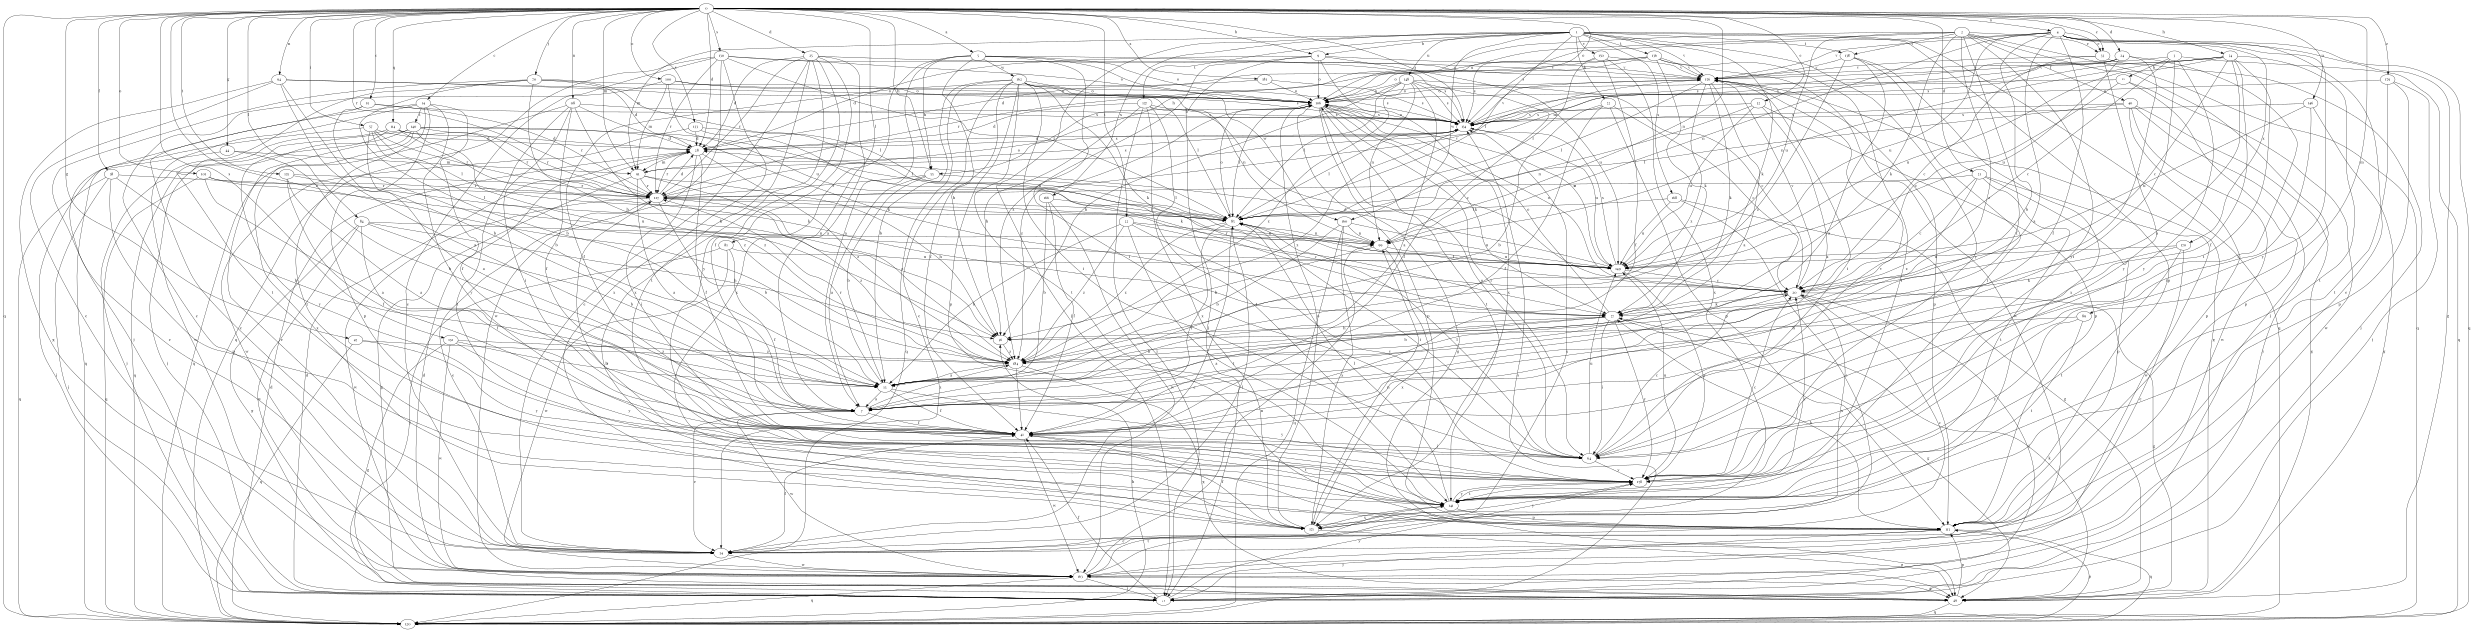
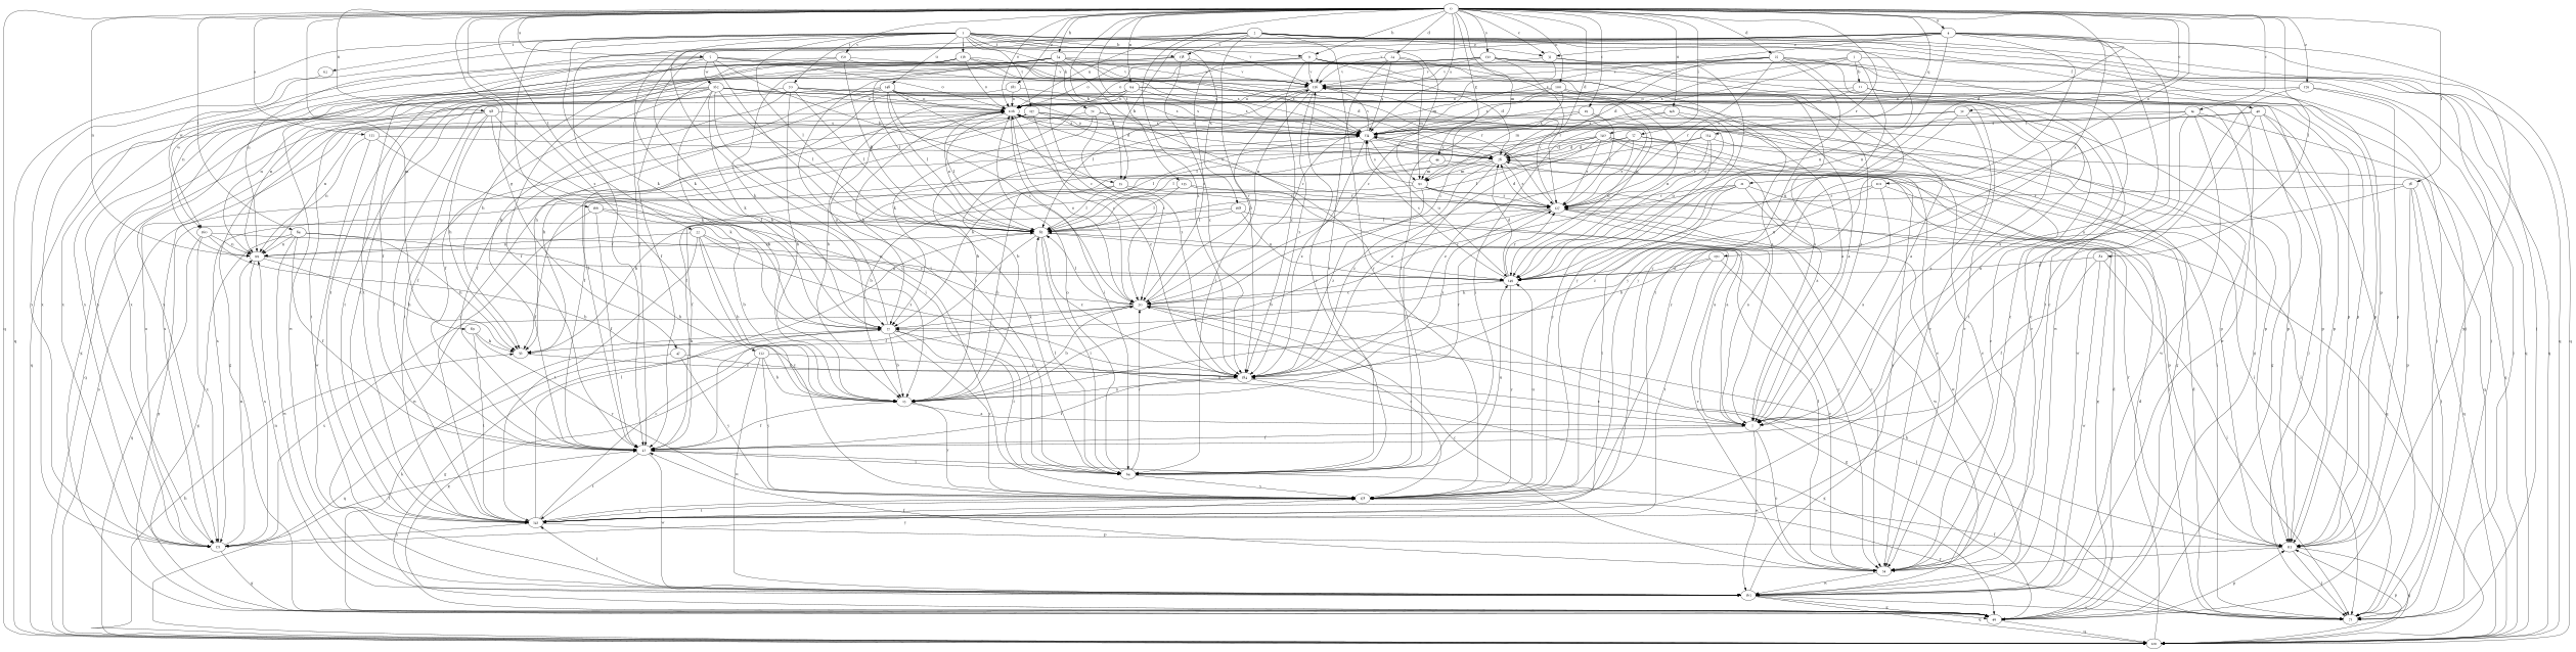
  strict digraph {
    fontname="Playfair Display"
    node [fontname="Playfair Display"]
    edge [fontname="Playfair Display"]
    0
    4
    5
    9
    14
    19
    21
    22
    24
    25
    28
    32
    33
    38
    44
    47
    54
    55
    57
    70
    81
    84
    89
    91
    94
    98
    99
    100
    101
    106
    114
    120
    127
    130
    132
    133
    134
    135
    146
    179
    181
    184
    156
    178
    41
    149
    7
    13
    34
    49
    170
    160
    64
    56
    162
    171
    71
    113
    163
    140
    141
    20
    85
    77
    1
+   62
    72
    136
    137
    138
    148
    150
    166
    168
    2
    40
    3
    11
    0 -> 4 [label=a]
    0 -> 5 [label=a]
    0 -> 9 [label=b]
    0 -> 14 [label=c]
    0 -> 19 [label=c]
    0 -> 21 [label=d]
    0 -> 22 [label=t]
    0 -> 24 [label=d]
    0 -> 25 [label=d]
    0 -> 28 [label=d]
    0 -> 32 [label=e]
    0 -> 33 [label=e]
    0 -> 38 [label=f]
    0 -> 44 [label=g]
    0 -> 47 [label=g]
    0 -> 54 [label=h]
    0 -> 55 [label=h]
    0 -> 57 [label=i]
    0 -> 70 [label=j]
    0 -> 81 [label=l]
    0 -> 84 [label=l]
    0 -> 89 [label=m]
    0 -> 91 [label=m]
    0 -> 94 [label=n]
    0 -> 98 [label=n]
    0 -> 99 [label=n]
    0 -> 100 [label=o]
    0 -> 101 [label=o]
    0 -> 106 [label=o]
    0 -> 114 [label=q]
    0 -> 120 [label=q]
    0 -> 127 [label=r]
    0 -> 130 [label=s]
    0 -> 132 [label=s]
    0 -> 133 [label=s]
    0 -> 134 [label=s]
    0 -> 135 [label=t]
    0 -> 146 [label=u]
    0 -> 179 [label=z]
    0 -> 181 [label=z]
    0 -> 184 [label=z]
    4 -> 33 [label=e]
    4 -> 99 [label=n]
    4 -> 120 [label=q]
    4 -> 134 [label=s]
    4 -> 156 [label=v]
    4 -> 178 [label=y]
    4 -> 41 [label=f]
    4 -> 149 [label=u]
    4 -> 7 [label=a]
    4 -> 13 [label=b]
    4 -> 34 [label=e]
    4 -> 49 [label=g]
    4 -> 170 [label=x]
    5 -> 55 [label=h]
    5 -> 106 [label=o]
    5 -> 134 [label=s]
    5 -> 7 [label=a]
    5 -> 160 [label=w]
    5 -> 64 [label=i]
    5 -> 56 [label=h]
    5 -> 162 [label=w]
    5 -> 171 [label=x]
    9 -> 28 [label=d]
    9 -> 106 [label=o]
    9 -> 184 [label=z]
    9 -> 156 [label=v]
    9 -> 149 [label=u]
    9 -> 171 [label=x]
    9 -> 71 [label=j]
    14 -> 120 [label=q]
    14 -> 178 [label=y]
    14 -> 41 [label=f]
    14 -> 113 [label=p]
    14 -> 163 [label=w]
    14 -> 140 [label=t]
    14 -> 141 [label=t]
    19 -> 127 [label=r]
    19 -> 134 [label=s]
    19 -> 13 [label=b]
    19 -> 34 [label=e]
    21 -> 127 [label=r]
    21 -> 184 [label=z]
    21 -> 113 [label=p]
    21 -> 163 [label=w]
    21 -> 141 [label=t]
    21 -> 20 [label=c]
    22 -> 99 [label=n]
    22 -> 184 [label=z]
    22 -> 178 [label=y]
    22 -> 13 [label=b]
    22 -> 141 [label=t]
    22 -> 20 [label=c]
    24 -> 91 [label=m]
    24 -> 134 [label=s]
    24 -> 156 [label=v]
    24 -> 149 [label=u]
    24 -> 64 [label=i]
    24 -> 20 [label=c]
    25 -> 28 [label=d]
    25 -> 127 [label=r]
    25 -> 156 [label=v]
    25 -> 178 [label=y]
    25 -> 41 [label=f]
    25 -> 7 [label=a]
    25 -> 34 [label=e]
    25 -> 171 [label=x]
    25 -> 141 [label=t]
    28 -> 91 [label=m]
    28 -> 127 [label=r]
    28 -> 134 [label=s]
    28 -> 184 [label=z]
    28 -> 41 [label=f]
    28 -> 64 [label=i]
    32 -> 99 [label=n]
    32 -> 134 [label=s]
    32 -> 149 [label=u]
    32 -> 7 [label=a]
    32 -> 113 [label=p]
    33 -> 156 [label=v]
    33 -> 178 [label=y]
    33 -> 71 [label=j]
    33 -> 20 [label=c]
    38 -> 120 [label=q]
    38 -> 127 [label=r]
    38 -> 13 [label=b]
    38 -> 71 [label=j]
    38 -> 113 [label=p]
    44 -> 91 [label=m]
    44 -> 13 [label=b]
    44 -> 71 [label=j]
    47 -> 120 [label=q]
    47 -> 184 [label=z]
    47 -> 178 [label=y]
    54 -> 99 [label=n]
    54 -> 134 [label=s]
    54 -> 156 [label=v]
    54 -> 41 [label=f]
    54 -> 149 [label=u]
    54 -> 7 [label=a]
    54 -> 64 [label=i]
    54 -> 141 [label=t]
    54 -> 20 [label=c]
    55 -> 127 [label=r]
    55 -> 7 [label=a]
    55 -> 13 [label=b]
    55 -> 85 [label=l]
    57 -> 28 [label=d]
    57 -> 127 [label=r]
    57 -> 184 [label=z]
    57 -> 7 [label=a]
    57 -> 34 [label=e]
    57 -> 85 [label=l]
    70 -> 28 [label=d]
    70 -> 106 [label=o]
    70 -> 13 [label=b]
    70 -> 56 [label=h]
    70 -> 71 [label=j]
    70 -> 141 [label=t]
    70 -> 85 [label=l]
    81 -> 41 [label=f]
    81 -> 149 [label=u]
    81 -> 71 [label=j]
    81 -> 163 [label=w]
    84 -> 99 [label=n]
    84 -> 41 [label=f]
    84 -> 13 [label=b]
    84 -> 49 [label=g]
    84 -> 56 [label=h]
    84 -> 163 [label=w]
    89 -> 178 [label=y]
    89 -> 56 [label=h]
    89 -> 141 [label=t]
    91 -> 127 [label=r]
    91 -> 134 [label=s]
    91 -> 184 [label=z]
    91 -> 7 [label=a]
    91 -> 49 [label=g]
    91 -> 56 [label=h]
    94 -> 106 [label=o]
    94 -> 134 [label=s]
    94 -> 7 [label=a]
    94 -> 13 [label=b]
    94 -> 34 [label=e]
    94 -> 49 [label=g]
    98 -> 120 [label=q]
    98 -> 134 [label=s]
    98 -> 41 [label=f]
    98 -> 64 [label=i]
    98 -> 56 [label=h]
    98 -> 141 [label=t]
    98 -> 77 [label=k]
    99 -> 149 [label=u]
    99 -> 56 [label=h]
    99 -> 171 [label=x]
    100 -> 91 [label=m]
    100 -> 106 [label=o]
    100 -> 134 [label=s]
    100 -> 149 [label=u]
    100 -> 34 [label=e]
    101 -> 120 [label=q]
    101 -> 127 [label=r]
    101 -> 149 [label=u]
    101 -> 7 [label=a]
    106 -> 134 [label=s]
    106 -> 184 [label=z]
    106 -> 149 [label=u]
    106 -> 49 [label=g]
    106 -> 64 [label=i]
    106 -> 113 [label=p]
    106 -> 141 [label=t]
    106 -> 85 [label=l]
    106 -> 77 [label=k]
    114 -> 28 [label=d]
    114 -> 127 [label=r]
    114 -> 178 [label=y]
    114 -> 71 [label=j]
    114 -> 77 [label=k]
    120 -> 28 [label=d]
    120 -> 134 [label=s]
    120 -> 56 [label=h]
    120 -> 113 [label=p]
    127 -> 28 [label=d]
    127 -> 106 [label=o]
    127 -> 184 [label=z]
    127 -> 156 [label=v]
    127 -> 13 [label=b]
    127 -> 34 [label=e]
    127 -> 163 [label=w]
    127 -> 85 [label=l]
    130 -> 106 [label=o]
    130 -> 120 [label=q]
    130 -> 127 [label=r]
    130 -> 156 [label=v]
    130 -> 34 [label=e]
    130 -> 171 [label=x]
    130 -> 163 [label=w]
    130 -> 85 [label=l]
    132 -> 184 [label=z]
    132 -> 178 [label=y]
    132 -> 13 [label=b]
    132 -> 49 [label=g]
    132 -> 163 [label=w]
    133 -> 28 [label=d]
    133 -> 99 [label=n]
    133 -> 163 [label=w]
    133 -> 77 [label=k]
    134 -> 28 [label=d]
    134 -> 106 [label=o]
    134 -> 184 [label=z]
    134 -> 156 [label=v]
    134 -> 149 [label=u]
    134 -> 85 [label=l]
    135 -> 127 [label=r]
    135 -> 41 [label=f]
    135 -> 7 [label=a]
    135 -> 85 [label=l]
    146 -> 134 [label=s]
    146 -> 149 [label=u]
    146 -> 49 [label=g]
    146 -> 64 [label=i]
    179 -> 106 [label=o]
    179 -> 71 [label=j]
    179 -> 113 [label=p]
    179 -> 141 [label=t]
    181 -> 106 [label=o]
    181 -> 134 [label=s]
    181 -> 41 [label=f]
    184 -> 41 [label=f]
    184 -> 13 [label=a]
    184 -> 49 [label=g]
    156 -> 106 [label=o]
    156 -> 184 [label=z]
    156 -> 7 [label=a]
    156 -> 49 [label=g]
    156 -> 64 [label=i]
    156 -> 113 [label=p]
    156 -> 85 [label=l]
    156 -> 77 [label=k]
    178 -> 149 [label=u]
    178 -> 141 [label=t]
    178 -> 20 [label=c]
    41 -> 64 [label=i]
    41 -> 163 [label=w]
    41 -> 141 [label=t]
    149 -> 28 [label=d]
    149 -> 127 [label=r]
    149 -> 134 [label=s]
    149 -> 178 [label=y]
    149 -> 20 [label=c]
    7 -> 184 [label=z]
    7 -> 41 [label=f]
    7 -> 34 [label=e]
    7 -> 163 [label=w]
    13 -> 127 [label=r]
    13 -> 178 [label=y]
    13 -> 41 [label=f]
    13 -> 7 [label=a]
    34 -> 41 [label=f]
    34 -> 163 [label=w]
    34 -> 20 [label=c]
    34 -> 85 [label=l]
    49 -> 28 [label=d]
    49 -> 120 [label=q]
    49 -> 113 [label=p]
    49 -> 77 [label=k]
    170 -> 149 [label=u]
    170 -> 34 [label=e]
    170 -> 141 [label=t]
    170 -> 77 [label=k]
    160 -> 99 [label=n]
    160 -> 120 [label=q]
    160 -> 149 [label=u]
    160 -> 13 [label=b]
    160 -> 171 [label=x]
    64 -> 106 [label=o]
    64 -> 156 [label=v]
    64 -> 178 [label=y]
    64 -> 149 [label=u]
    64 -> 20 [label=c]
    64 -> 85 [label=l]
    56 -> 184 [label=z]
    162 -> 99 [label=n]
    162 -> 106 [label=o]
    162 -> 120 [label=q]
    162 -> 41 [label=f]
    162 -> 13 [label=b]
    162 -> 34 [label=e]
    162 -> 64 [label=i]
    162 -> 113 [label=p]
    162 -> 141 [label=t]
    162 -> 85 [label=l]
    162 -> 77 [label=k]
    171 -> 99 [label=n]
    171 -> 106 [label=o]
    171 -> 178 [label=y]
    171 -> 41 [label=f]
    171 -> 49 [label=g]
    71 -> 28 [label=d]
    71 -> 178 [label=y]
    71 -> 41 [label=f]
    113 -> 120 [label=q]
    113 -> 127 [label=r]
    113 -> 34 [label=e]
    113 -> 71 [label=j]
    113 -> 77 [label=k]
    163 -> 99 [label=n]
    163 -> 120 [label=q]
    163 -> 134 [label=s]
    163 -> 49 [label=g]
    163 -> 71 [label=j]
    163 -> 141 [label=t]
    140 -> 28 [label=d]
    140 -> 120 [label=q]
    140 -> 127 [label=r]
    140 -> 184 [label=z]
    140 -> 34 [label=e]
    140 -> 171 [label=x]
    140 -> 71 [label=j]
    140 -> 85 [label=l]
    141 -> 178 [label=y]
    141 -> 171 [label=x]
    141 -> 113 [label=p]
    141 -> 20 [label=c]
    141 -> 85 [label=l]
    20 -> 106 [label=o]
    20 -> 156 [label=v]
    20 -> 13 [label=b]
    20 -> 49 [label=g]
    20 -> 171 [label=x]
    20 -> 71 [label=j]
    20 -> 85 [label=l]
    20 -> 77 [label=k]
    85 -> 99 [label=n]
    85 -> 106 [label=o]
    85 -> 184 [label=z]
    85 -> 41 [label=f]
    85 -> 34 [label=e]
    85 -> 64 [label=i]
    77 -> 106 [label=o]
    77 -> 178 [label=y]
    77 -> 7 [label=a]
    77 -> 13 [label=b]
    77 -> 49 [label=g]
    77 -> 64 [label=i]
    77 -> 56 [label=h]
    1 -> 9 [label=b]
    1 -> 91 [label=m]
    1 -> 120 [label=q]
    1 -> 156 [label=v]
    1 -> 178 [label=y]
    1 -> 160 [label=w]
    1 -> 71 [label=j]
    1 -> 113 [label=p]
    1 -> 85 [label=l]
    1 -> 77 [label=k]
+   1 -> 62 [label=i]
    1 -> 72 [label=k]
    1 -> 136 [label=t]
    1 -> 137 [label=t]
    1 -> 138 [label=t]
    1 -> 148 [label=u]
    1 -> 150 [label=v]
    1 -> 166 [label=x]
    1 -> 168 [label=x]
+   62 -> 171 [label=x]
    72 -> 134 [label=s]
    72 -> 41 [label=f]
    72 -> 13 [label=b]
    72 -> 113 [label=p]
    72 -> 20 [label=c]
    136 -> 28 [label=d]
    136 -> 106 [label=o]
    136 -> 127 [label=r]
    136 -> 156 [label=v]
    136 -> 163 [label=w]
    136 -> 141 [label=t]
    136 -> 77 [label=k]
    137 -> 28 [label=d]
    137 -> 134 [label=s]
    137 -> 56 [label=h]
    137 -> 171 [label=x]
    137 -> 71 [label=j]
    137 -> 141 [label=t]
    137 -> 20 [label=c]
    138 -> 184 [label=z]
    138 -> 156 [label=v]
    138 -> 7 [label=a]
    138 -> 171 [label=x]
    138 -> 141 [label=t]
    148 -> 99 [label=n]
    148 -> 106 [label=o]
    148 -> 134 [label=s]
    148 -> 184 [label=z]
    148 -> 41 [label=f]
    148 -> 7 [label=a]
    148 -> 56 [label=h]
    148 -> 20 [label=c]
    148 -> 85 [label=l]
    150 -> 134 [label=s]
    150 -> 156 [label=v]
    150 -> 41 [label=f]
    150 -> 171 [label=x]
    150 -> 85 [label=l]
    166 -> 41 [label=f]
    166 -> 13 [label=b]
    166 -> 163 [label=w]
    166 -> 85 [label=l]
    168 -> 149 [label=u]
    168 -> 34 [label=e]
    168 -> 49 [label=g]
    168 -> 85 [label=l]
    2 -> 33 [label=e]
    2 -> 55 [label=h]
    2 -> 106 [label=u]
    2 -> 120 [label=q]
    2 -> 184 [label=z]
    2 -> 178 [label=y]
    2 -> 41 [label=f]
    2 -> 149 [label=u]
    2 -> 71 [label=j]
    2 -> 77 [label=k]
    2 -> 138 [label=t]
    2 -> 40 [label=f]
    40 -> 134 [label=s]
    40 -> 49 [label=g]
    40 -> 71 [label=j]
    40 -> 113 [label=p]
    40 -> 163 [label=w]
    40 -> 85 [label=l]
    3 -> 120 [label=q]
    3 -> 134 [label=s]
    3 -> 178 [label=y]
    3 -> 64 [label=i]
    3 -> 20 [label=c]
    3 -> 11 [label=b]
    11 -> 106 [label=o]
    11 -> 113 [label=p]
    11 -> 163 [label=w]
    11 -> 20 [label=c]
  }
